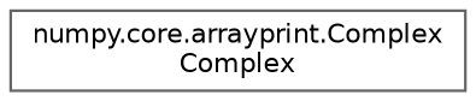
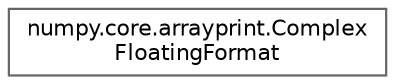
  digraph {
    rankdir=LR
-   n1 [color=grey40 fillcolor=white fontname=Helvetica fontsize=10 height=0.2 label="numpy.core.arrayprint.Complex\lComplex" shape=box style=filled width=0.4]
+   n1 [color=grey40 fillcolor=white fontname=Helvetica fontsize=10 height=0.2 label="numpy.core.arrayprint.Complex\lFloatingFormat" shape=box style=filled width=0.4]
  }
